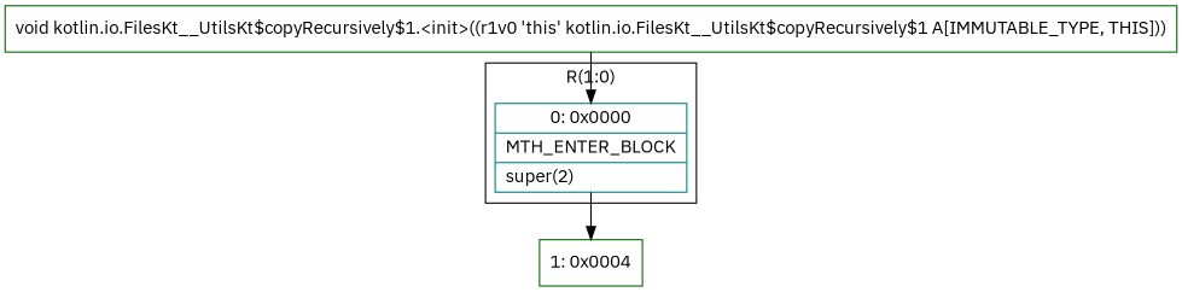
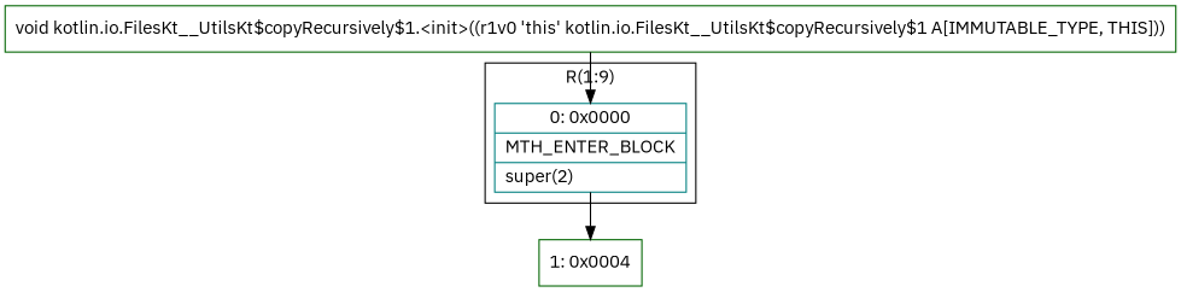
  digraph {
    fontname="IBM Plex Sans"
    node [color=darkgreen shape=record fontname="IBM Plex Sans"]
    edge [fontname="IBM Plex Sans"]
    n1 [color=teal label="{0\:\ 0x0000|MTH_ENTER_BLOCK\l|super(2)\l}"]
    n2 [label="{1\:\ 0x0004}"]
    n3 [label="{void kotlin.io.FilesKt__UtilsKt$copyRecursively$1.\<init\>((r1v0 'this' kotlin.io.FilesKt__UtilsKt$copyRecursively$1 A[IMMUTABLE_TYPE, THIS])) }"]
    subgraph cluster_1 {
-     label="R(1:0)"
+     label="R(1:9)"
      n1
    }
    n1 -> n2
    n3 -> n1
  }
